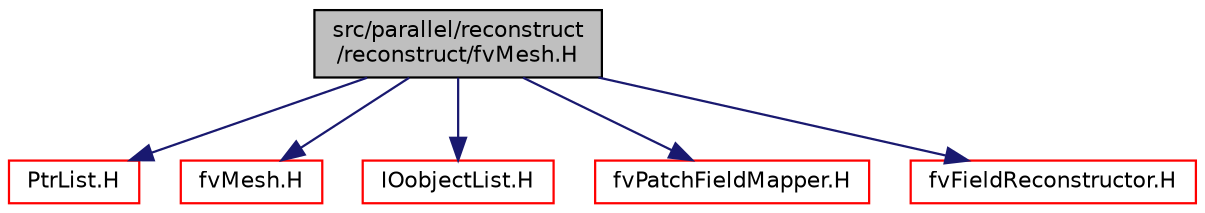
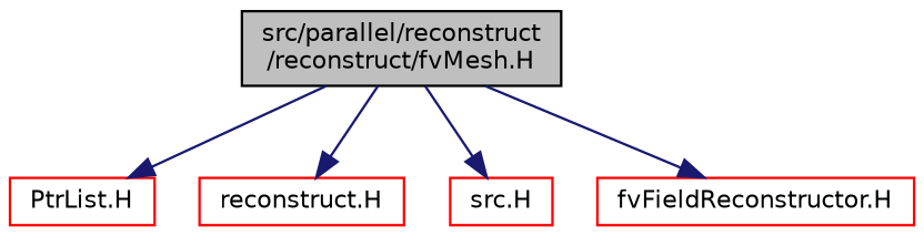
  digraph {
    node [color=red fontname=Helvetica fontsize=10 shape=record]
    edge [color=midnightblue fontname=Helvetica fontsize=10 labelfontname=Helvetica labelfontsize=10 style=solid]
    n1 [color=black fillcolor=grey75 fontcolor=black height=0.2 label="src/parallel/reconstruct\l/reconstruct/fvMesh.H" style=filled width=0.4]
    n2 [height=0.2 label="PtrList.H" width=0.4]
-   n3 [height=0.2 label="fvMesh.H" width=0.4]
-   n4 [height=0.2 label="IOobjectList.H" width=0.4]
-   n5 [height=0.2 label="fvPatchFieldMapper.H" width=0.4]
+   n3 [height=0.2 label="reconstruct.H" width=0.4]
+   n5 [height=0.2 label="src.H" width=0.4]
    n6 [height=0.2 label="fvFieldReconstructor.H" width=0.4]
    n1 -> n2
    n1 -> n3
-   n1 -> n4
    n1 -> n5
    n1 -> n6
  }
